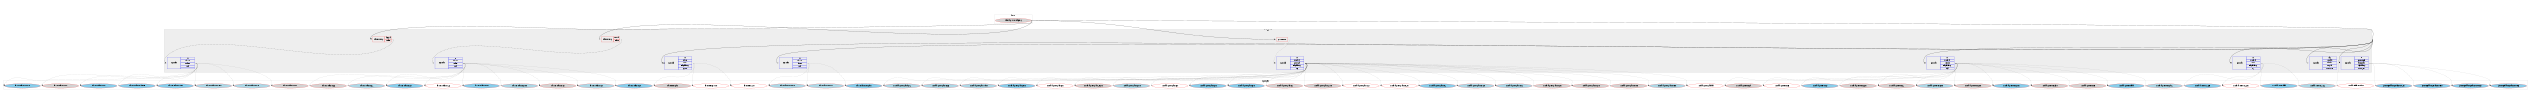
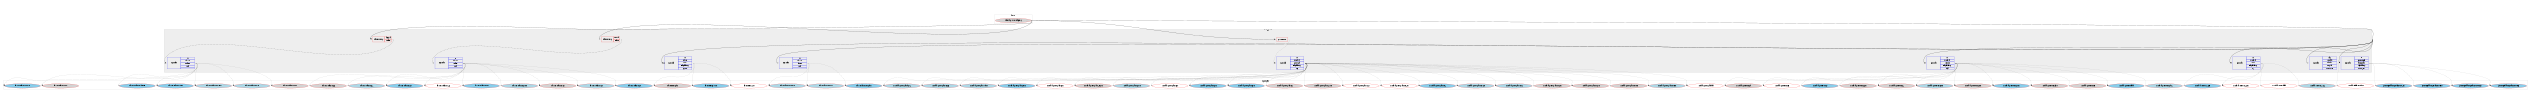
  digraph {
    compound=true
    concentrate=true
    fontname=Helvetica
    fontsize=10
    newrank=true
    rankdir=TB
    ranksep=1.5
    node [color=red fillcolor=skyblue fontname=Helvetica fontsize=10 style=filled]
    edge [arrowhead=vee headport=w style=dotted tailport=e weight=100]
    n1 [fillcolor=lightgrey label="net-firewall/fwbuilder-5.3.6" width=4]
    n2 [color=blue label=<<TABLE BORDER="0" CELLBORDER="1" CELLSPACING="0" CELLPADDING="4" WIDTH="220"><TR><TD ROWSPAN="6" CELLPADDING="30">pack_dep</TD></TR><TR><TD WIDTH="110">no</TD></TR><TR><TD>sys-devel</TD></TR><TR><TD>automake</TD></TR><TR><TD>greaterequal</TD></TR><TR><TD>1.15</TD></TR></TABLE>> shape=none fillcolor="" style=""]
    n3 [label=<<TABLE BORDER="0" CELLBORDER="1" CELLSPACING="0" CELLPADDING="4"><TR><TD CELLPADDING="10">any_of_group</TD></TR></TABLE>> shape=none fillcolor="" style=""]
    n4 [color=blue label=<<TABLE BORDER="0" CELLBORDER="1" CELLSPACING="0" CELLPADDING="4" WIDTH="220"><TR><TD ROWSPAN="6" CELLPADDING="30">pack_dep</TD></TR><TR><TD WIDTH="110">no</TD></TR><TR><TD>app-portage</TD></TR><TR><TD>elt-patches</TD></TR><TR><TD>greaterequal</TD></TR><TR><TD>20170422</TD></TR></TABLE>> shape=none fillcolor="" style=""]
    n5 [color=blue label=<<TABLE BORDER="0" CELLBORDER="1" CELLSPACING="0" CELLPADDING="4" WIDTH="220"><TR><TD ROWSPAN="6" CELLPADDING="30">pack_dep</TD></TR><TR><TD WIDTH="110">no</TD></TR><TR><TD>sys-devel</TD></TR><TR><TD>autoconf</TD></TR><TR><TD>greaterequal</TD></TR><TR><TD>2.69</TD></TR></TABLE>> shape=none fillcolor="" style=""]
    n6 [color=blue label=<<TABLE BORDER="0" CELLBORDER="1" CELLSPACING="0" CELLPADDING="4" WIDTH="220"><TR><TD ROWSPAN="6" CELLPADDING="30">pack_dep</TD></TR><TR><TD WIDTH="110">no</TD></TR><TR><TD>sys-devel</TD></TR><TR><TD>libtool</TD></TR><TR><TD>greaterequal</TD></TR><TR><TD>2.4</TD></TR></TABLE>> shape=none fillcolor="" style=""]
    n7 [color=blue label=<<TABLE BORDER="0" CELLBORDER="1" CELLSPACING="0" CELLPADDING="4" WIDTH="220"><TR><TD ROWSPAN="6" CELLPADDING="30">pack_dep</TD></TR><TR><TD WIDTH="110">weak</TD></TR><TR><TD>sys-devel</TD></TR><TR><TD>gettext</TD></TR><TR><TD>smaller</TD></TR><TR><TD>0.18.1.1-r3</TD></TR></TABLE>> shape=none fillcolor="" style=""]
    n8 [color=blue label=<<TABLE BORDER="0" CELLBORDER="1" CELLSPACING="0" CELLPADDING="4" WIDTH="220"><TR><TD ROWSPAN="6" CELLPADDING="30">pack_dep</TD></TR><TR><TD WIDTH="110">no</TD></TR><TR><TD>dev-qt</TD></TR><TR><TD>qtgui</TD></TR><TR><TD>greaterequal</TD></TR><TR><TD>5.5.1-r1</TD></TR></TABLE>> shape=none fillcolor="" style=""]
    n9 [color=blue label=<<TABLE BORDER="0" CELLBORDER="1" CELLSPACING="0" CELLPADDING="4" WIDTH="220"><TR><TD ROWSPAN="6" CELLPADDING="30">pack_dep</TD></TR><TR><TD WIDTH="110">no</TD></TR><TR><TD>dev-libs</TD></TR><TR><TD>openssl</TD></TR><TR><TD>none</TD></TR><TR><TD></TD></TR></TABLE>> shape=none fillcolor="" style=""]
    n10 [label=<<TABLE BORDER="0" CELLBORDER="1" CELLSPACING="0" CELLPADDING="4"><TR><TD ROWSPAN="3" CELLPADDING="10">use_conditional</TD></TR><TR><TD>negative</TD></TR><TR><TD>libressl</TD></TR></TABLE>> shape=none fillcolor="" style=""]
    n11 [color=blue label=<<TABLE BORDER="0" CELLBORDER="1" CELLSPACING="0" CELLPADDING="4" WIDTH="220"><TR><TD ROWSPAN="6" CELLPADDING="30">pack_dep</TD></TR><TR><TD WIDTH="110">no</TD></TR><TR><TD>dev-libs</TD></TR><TR><TD>libressl</TD></TR><TR><TD>none</TD></TR><TR><TD></TD></TR></TABLE>> shape=none fillcolor="" style=""]
    n12 [label=<<TABLE BORDER="0" CELLBORDER="1" CELLSPACING="0" CELLPADDING="4"><TR><TD ROWSPAN="3" CELLPADDING="10">use_conditional</TD></TR><TR><TD>positive</TD></TR><TR><TD>libressl</TD></TR></TABLE>> shape=none fillcolor="" style=""]
    n13 [color=blue label=<<TABLE BORDER="0" CELLBORDER="1" CELLSPACING="0" CELLPADDING="4" WIDTH="220"><TR><TD ROWSPAN="6" CELLPADDING="30">pack_dep</TD></TR><TR><TD WIDTH="110">no</TD></TR><TR><TD>dev-libs</TD></TR><TR><TD>elfutils</TD></TR><TR><TD>none</TD></TR><TR><TD></TD></TR></TABLE>> shape=none fillcolor="" style=""]
    n14 [fillcolor=lightblue label="sys-devel/automake-1.10.3-r1" width=4]
    n15 [fillcolor=lightgrey label="sys-devel/automake-1.10.3-r2" width=4]
    n16 [fillcolor=lightgrey label="sys-devel/automake-1.11.6-r1" width=4]
    n17 [fillcolor=lightgrey label="sys-devel/automake-1.11.6-r2" width=4]
    n18 [fillcolor=lightblue label="sys-devel/automake-1.12.6" width=4]
    n19 [fillcolor=lightblue label="sys-devel/automake-1.12.6-r1" width=4]
    n20 [label="sys-devel/automake-1.13.4" width=4]
    n21 [fillcolor=white label="sys-devel/automake-1.13.4-r1" width=4]
    n22 [fillcolor=white label="sys-devel/automake-1.14.1" width=4]
    n23 [fillcolor=lightgrey label="sys-devel/automake-1.14.1-r1" width=4]
    n24 [fillcolor=lightgrey label="sys-devel/automake-1.15" width=4]
    n25 [label="sys-devel/automake-1.15-r1" width=4]
    n26 [label="sys-devel/automake-1.15-r2" width=4]
    n27 [fillcolor=white label="sys-devel/automake-1.15.1" width=4]
    n28 [fillcolor=lightblue label="sys-devel/automake-1.15.1-r1" width=4]
    n29 [fillcolor=lightgrey label="sys-devel/automake-1.4_p6-r2" width=4]
    n30 [fillcolor=white label="sys-devel/automake-1.5-r2" width=4]
    n31 [label="sys-devel/automake-1.6.3-r2" width=4]
    n32 [fillcolor=lightblue label="sys-devel/automake-1.7.9-r3" width=4]
    n33 [fillcolor=lightblue label="sys-devel/automake-1.8.5-r5" width=4]
    n34 [fillcolor=lightblue label="sys-devel/automake-1.9.6-r4" width=4]
    n35 [fillcolor=white label="sys-devel/automake-9999" width=4]
    n36 [label="app-portage/elt-patches-20170317" width=4]
    n37 [label="app-portage/elt-patches-20170422" width=4]
    n38 [label="app-portage/elt-patches-20170815" width=4]
    n39 [label="app-portage/elt-patches-20170826.1" width=4]
    n40 [fillcolor=lightgrey label="sys-devel/autoconf-2.13" width=4]
    n41 [fillcolor=lightgrey label="sys-devel/autoconf-2.59-r7" width=4]
    n42 [label="sys-devel/autoconf-2.61-r2" width=4]
    n43 [fillcolor=lightgrey label="sys-devel/autoconf-2.62-r1" width=4]
    n44 [fillcolor=lightblue label="sys-devel/autoconf-2.63-r1" width=4]
    n45 [fillcolor=lightgrey label="sys-devel/autoconf-2.64" width=4]
    n46 [fillcolor=lightgrey label="sys-devel/autoconf-2.65-r1" width=4]
    n47 [label="sys-devel/autoconf-2.67" width=4]
    n48 [fillcolor=white label="sys-devel/autoconf-2.68" width=4]
    n49 [fillcolor=lightgrey label="sys-devel/autoconf-2.69" width=4]
    n50 [fillcolor=lightblue label="sys-devel/autoconf-2.69-r4" width=4]
    n51 [label="sys-devel/autoconf-9999" width=4]
    n52 [fillcolor=white label="sys-devel/libtool-2.4.6-r2" width=4]
    n53 [label="sys-devel/libtool-2.4.6-r3" width=4]
    n54 [fillcolor=lightblue label="sys-devel/libtool-2.4.6-r4" width=4]
-   n55 [label="sys-devel/libtool-9999" width=4]
+   n55 [fillcolor=white label="sys-devel/libtool-9999" width=4]
    n56 [fillcolor=white label="sys-devel/gettext-0.19.8.1" width=4]
    n57 [label="dev-libs/openssl-0.9.8z_p8" width=4]
-   n58 [label="dev-libs/openssl-1.0.2k" width=4]
    n59 [fillcolor=lightgrey label="dev-libs/openssl-1.0.2l" width=4]
    n60 [label="dev-libs/openssl-1.0.2l-r1" width=4]
    n61 [fillcolor=lightgrey label="dev-libs/openssl-1.0.2m" width=4]
    n62 [fillcolor=lightblue label="dev-libs/openssl-1.1.0f" width=4]
    n63 [fillcolor=lightblue label="dev-libs/openssl-1.1.0f-r1" width=4]
    n64 [label="dev-libs/openssl-1.1.0g" width=4]
    n65 [label="dev-libs/libressl-2.3.10" width=4]
    n66 [fillcolor=white label="dev-libs/libressl-2.4.5" width=4]
    n67 [label="dev-libs/libressl-2.5.0" width=4]
    n68 [fillcolor=lightblue label="dev-libs/libressl-2.5.4" width=4]
    n69 [fillcolor=lightgrey label="dev-libs/libressl-2.5.5" width=4]
    n70 [label="dev-libs/libressl-2.6.0" width=4]
    n71 [fillcolor=lightblue label="dev-libs/libressl-2.6.1" width=4]
    n72 [fillcolor=lightgrey label="dev-libs/libressl-2.6.2" width=4]
    n73 [fillcolor=lightblue label="dev-libs/libressl-2.6.3-r1" width=4]
    n74 [label="dev-libs/elfutils-0.169-r1" width=4]
    n75 [fillcolor=lightblue label="dev-libs/elfutils-0.170" width=4]
    n76 [fillcolor=lightblue label="dev-libs/elfutils-0.170-r1" width=4]
    n77 [fillcolor=white label="dev-qt/qtgui-4.8.7" width=4]
-   n78 [fillcolor=white label="dev-qt/qtgui-5.7.1-r1" width=4]
+   n78 [label="dev-qt/qtgui-5.7.1-r1" width=4]
    n79 [fillcolor=lightgrey label="dev-qt/qtgui-5.9.2" width=4]
    subgraph cluster_1 {
      color=gray
      label=<<i>ebuild</i>>
      rank=same
      n1
    }
    subgraph cluster_2 {
      color=gray
      label=<<i>dependencies</i>>
      subgraph cluster_3 {
        color=gray
        fillcolor="#eeeeee"
        label=<<i>compile</i>>
        style=filled
        subgraph sub_4 {
          color=gray
          fillcolor="#eeeeee"
          label=<<i>compile</i>>
          style=filled
          n4
        }
        subgraph sub_5 {
          color=gray
          fillcolor="#eeeeee"
          label=<<i>compile</i>>
          style=filled
          n3
          subgraph sub_6 {
            color=gray
            fillcolor="#eeeeee"
            label=<<i>compile</i>>
            style=filled
            n2
          }
        }
        subgraph sub_7 {
          color=gray
          fillcolor="#eeeeee"
          label=<<i>compile</i>>
          style=filled
          n5
        }
        subgraph sub_8 {
          color=gray
          fillcolor="#eeeeee"
          label=<<i>compile</i>>
          style=filled
          n6
        }
        subgraph sub_9 {
          color=gray
          fillcolor="#eeeeee"
          label=<<i>compile</i>>
          style=filled
          n7
        }
      }
      subgraph cluster_10 {
        color=gray
        fillcolor="#eeeeee"
        label=<<i>compile and run</i>>
        style=filled
        subgraph sub_11 {
          color=gray
          fillcolor="#eeeeee"
          label=<<i>compile and run</i>>
          style=filled
          n8
        }
        subgraph sub_12 {
          color=gray
          fillcolor="#eeeeee"
          label=<<i>compile and run</i>>
          style=filled
          n10
          subgraph sub_13 {
            color=gray
            fillcolor="#eeeeee"
            label=<<i>compile and run</i>>
            style=filled
            n9
          }
        }
        subgraph sub_14 {
          color=gray
          fillcolor="#eeeeee"
          label=<<i>compile and run</i>>
          style=filled
          n12
          subgraph sub_15 {
            color=gray
            fillcolor="#eeeeee"
            label=<<i>compile and run</i>>
            style=filled
            n11
          }
        }
        subgraph sub_16 {
          color=gray
          fillcolor="#eeeeee"
          label=<<i>compile and run</i>>
          style=filled
          n13
        }
      }
      subgraph cluster_17 {
        color=gray
        fillcolor="#eeeeee"
        label=<<i>run</i>>
        style=filled
      }
    }
    subgraph cluster_18 {
      color=gray
      label=<<i>candidates</i>>
      rank=same
      subgraph sub_19 {
        color=black
        label=<<i>candidates</i>>
        nodesep=1
        rank=same
        n14
        n15
        n16
        n17
        n18
        n19
        n20
        n21
        n22
        n23
        n24
        n25
        n26
        n27
        n28
        n29
        n30
        n31
        n32
        n33
        n34
        n35
      }
      subgraph sub_20 {
        color=black
        label=<<i>candidates</i>>
        nodesep=1
        rank=same
        n36
        n37
        n38
        n39
      }
      subgraph sub_21 {
        color=black
        label=<<i>candidates</i>>
        nodesep=1
        rank=same
        n40
        n41
        n42
        n43
        n44
        n45
        n46
        n47
        n48
        n49
        n50
        n51
      }
      subgraph sub_22 {
        color=black
        label=<<i>candidates</i>>
        nodesep=1
        rank=same
        n52
        n53
        n54
        n55
      }
      subgraph sub_23 {
        color=black
        label=<<i>candidates</i>>
        nodesep=1
        rank=same
        n56
      }
      subgraph sub_24 {
        color=black
        label=<<i>candidates</i>>
        nodesep=1
        rank=same
        n57
-       n58
        n59
        n60
        n61
        n62
        n63
        n64
      }
      subgraph sub_25 {
        color=black
        label=<<i>candidates</i>>
        nodesep=1
        rank=same
        n65
        n66
        n67
        n68
        n69
        n70
        n71
        n72
        n73
      }
      subgraph sub_26 {
        color=black
        label=<<i>candidates</i>>
        nodesep=1
        rank=same
        n74
        n75
        n76
      }
      subgraph sub_27 {
        color=black
        label=<<i>candidates</i>>
        nodesep=1
        rank=same
        n77
        n78
        n79
      }
    }
    n1 -> n3 [style=solid weight=20]
    n1 -> n4 [arrowhead=diamond style=solid weight=20]
    n1 -> n5 [style=solid weight=20]
    n1 -> n6 [arrowhead=diamond style=solid weight=20]
    n1 -> n7 [arrowhead=odot style=solid weight=20]
    n1 -> n8 [style=solid weight=20]
    n1 -> n10 [arrowhead=diamond style=solid weight=20]
    n1 -> n12 [arrowhead=odot style=solid weight=20]
    n1 -> n13 [arrowhead=odot style=solid weight=20]
    n2 -> n14
    n2 -> n15 [arrowhead=odot]
    n2 -> n16
    n2 -> n17 [arrowhead=odot]
    n2 -> n18 [arrowhead=diamond]
    n2 -> n19
    n2 -> n20
    n2 -> n21
    n2 -> n22
    n2 -> n23 [arrowhead=odot]
    n2 -> n24 [arrowhead=odot]
    n2 -> n25 [arrowhead=diamond]
    n2 -> n26
    n2 -> n27 [arrowhead=odot]
    n2 -> n28 [arrowhead=odot]
    n2 -> n29
    n2 -> n30
    n2 -> n31
    n2 -> n32
    n2 -> n33
    n2 -> n34
    n2 -> n35 [arrowhead=diamond]
    n3 -> n2 [weight=20]
    n4 -> n36 [arrowhead=odot]
    n4 -> n37 [arrowhead=odot]
    n4 -> n38 [arrowhead=diamond]
    n4 -> n39
    n5 -> n40 [arrowhead=odot]
    n5 -> n41 [arrowhead=diamond]
    n5 -> n42 [arrowhead=diamond]
    n5 -> n43 [arrowhead=diamond]
    n5 -> n44 [arrowhead=diamond]
    n5 -> n45 [arrowhead=diamond]
    n5 -> n46 [arrowhead=odot]
    n5 -> n47 [arrowhead=odot]
    n5 -> n48
    n5 -> n49
    n5 -> n50 [arrowhead=odot]
    n5 -> n51 [arrowhead=diamond]
    n6 -> n52 [arrowhead=diamond]
    n6 -> n53 [arrowhead=odot]
    n6 -> n54 [arrowhead=odot]
    n6 -> n55 [arrowhead=odot]
    n7 -> n56 [arrowhead=odot]
    n8 -> n77 [arrowhead=diamond]
    n8 -> n78
    n8 -> n79
    n9 -> n57 [arrowhead=odot]
-   n9 -> n58 [arrowhead=diamond]
    n9 -> n59
    n9 -> n60 [arrowhead=diamond]
    n9 -> n61
    n9 -> n62
    n9 -> n63 [arrowhead=diamond]
    n9 -> n64
    n10 -> n9 [style=dashed weight=20]
    n11 -> n65
    n11 -> n66
    n11 -> n67 [arrowhead=diamond]
    n11 -> n68 [arrowhead=odot]
    n11 -> n69 [arrowhead=odot]
    n11 -> n70
    n11 -> n71 [arrowhead=diamond]
    n11 -> n72 [arrowhead=diamond]
    n11 -> n73 [arrowhead=odot]
    n12 -> n11 [arrowhead=odot style=dashed weight=20]
    n13 -> n74
    n13 -> n75 [arrowhead=diamond]
    n13 -> n76 [arrowhead=diamond]
  }
